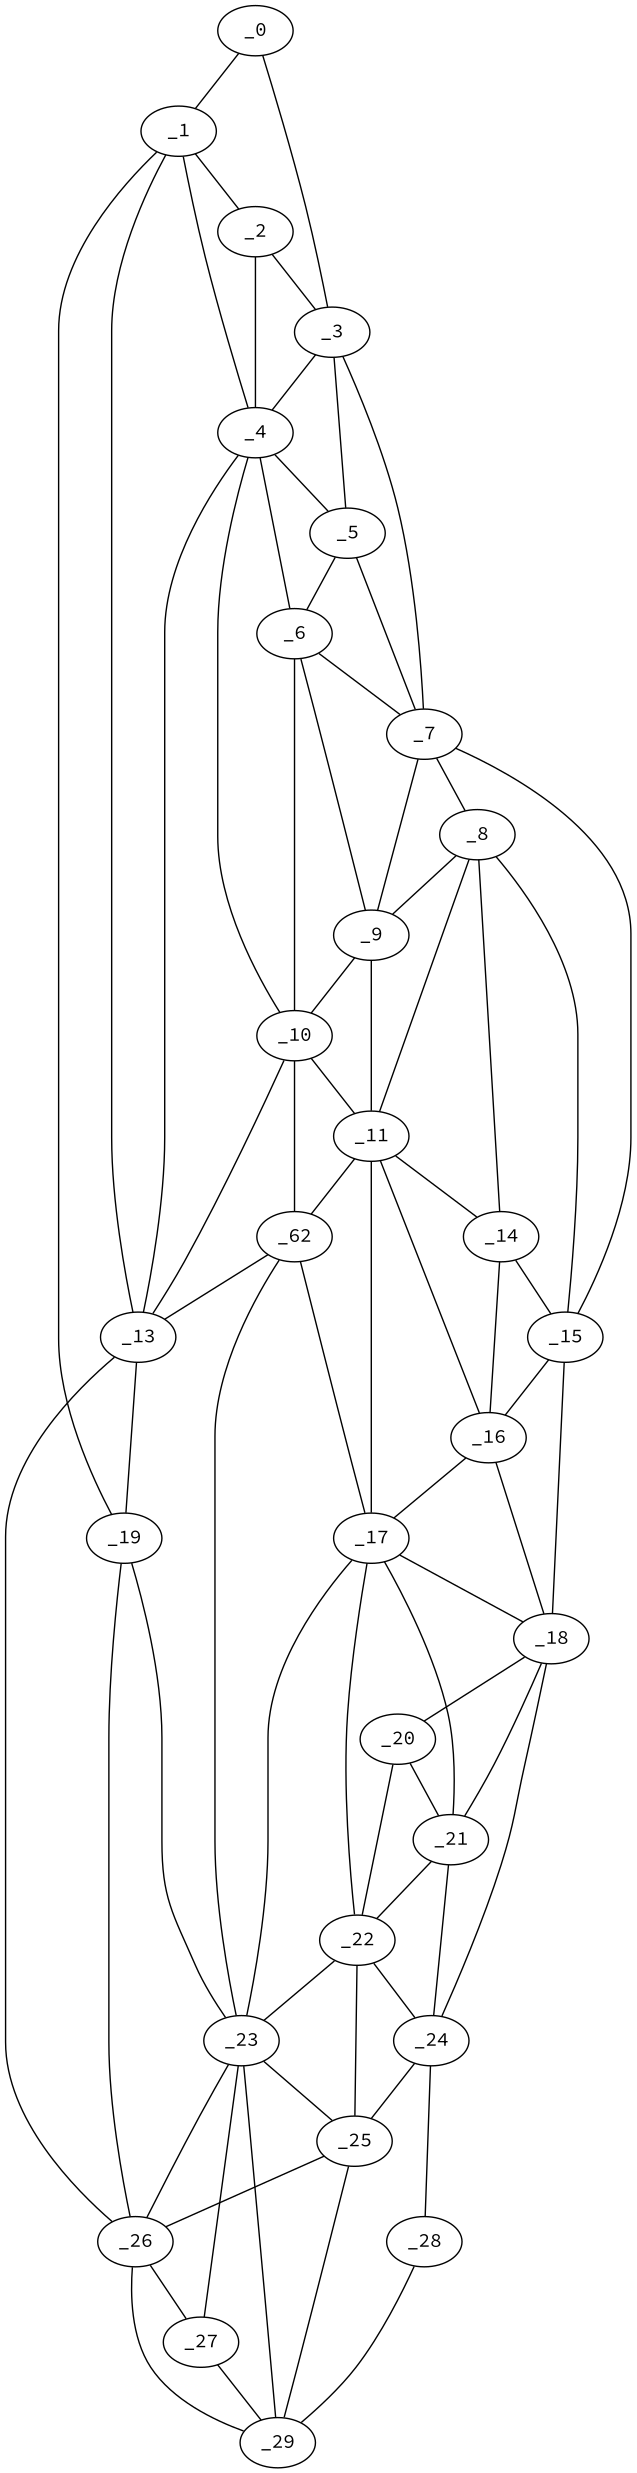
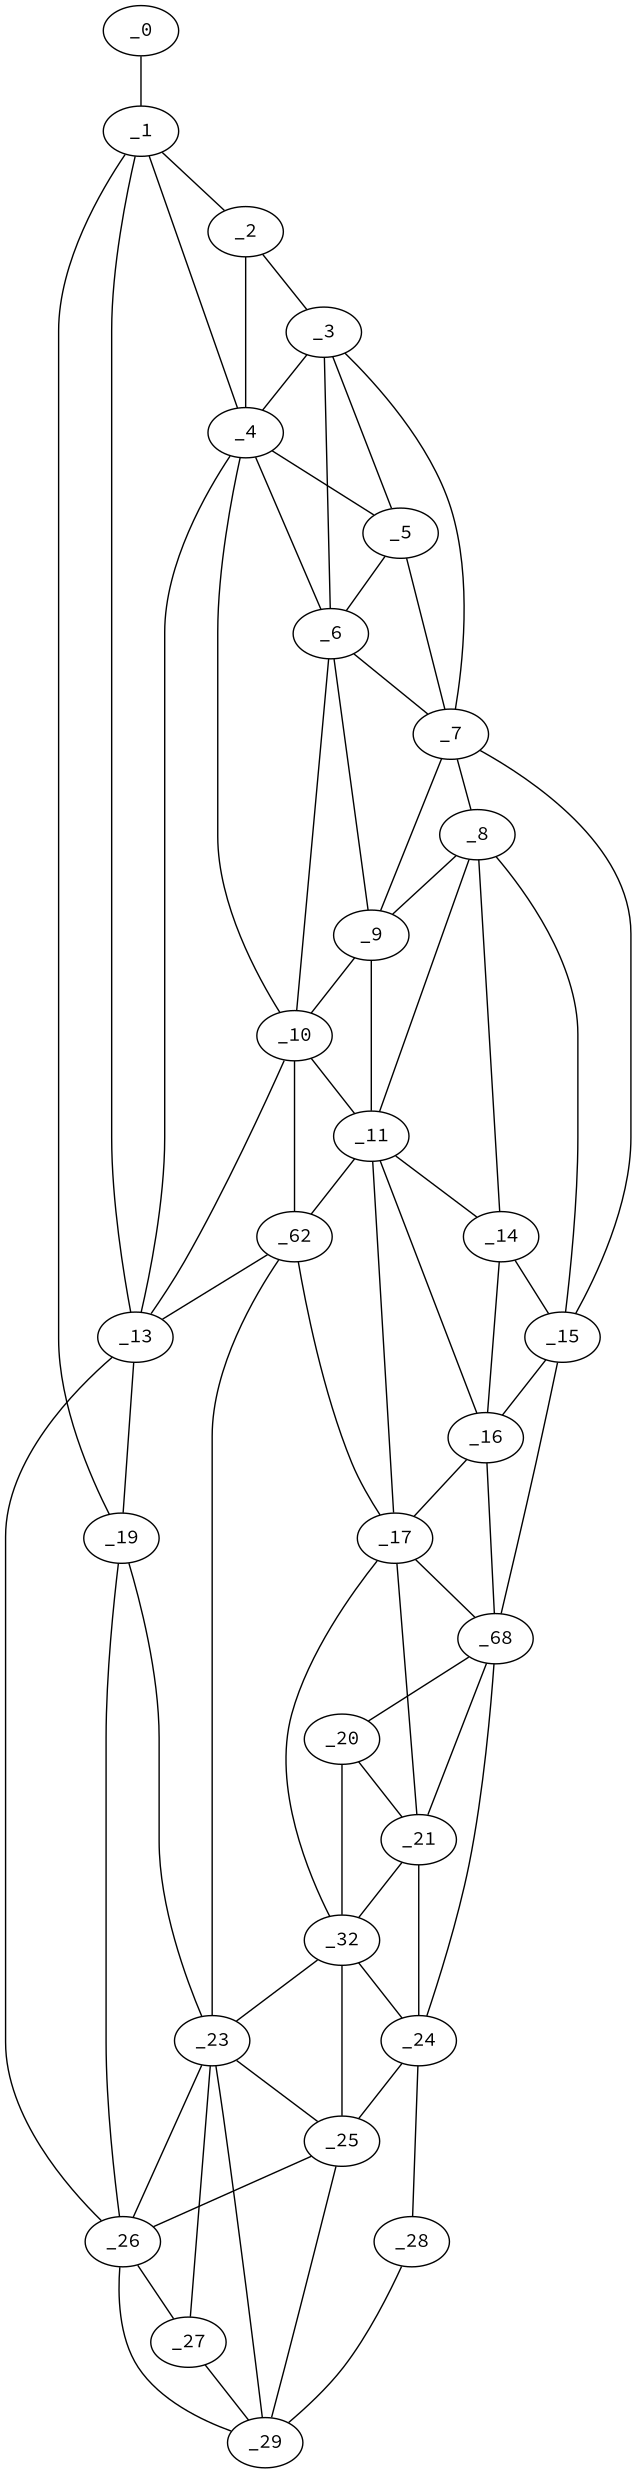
  graph {
    fontname="Source Code Pro"
    node [fontname="Source Code Pro" x=57 y=69]
    edge [fontname="Source Code Pro" valence=2]
    _0 [x=6 y=78]
    _1 [x=15 y=81]
    _3 [x=19 y=63]
    _2 [x=18 y=71]
    _4 [x=27 y=71]
    _13 [x=69 y=78]
    _19 [x=89 y=91]
    _5 [x=32 y=59]
    _7 [x=45 y=43]
    _6 [x=35 y=57]
    _10 [y=61]
    _26 [x=119 y=82]
    _23 [x=109]
    _9 [y=56]
    _8 [x=54 y=40]
    _15 [x=75 y=32]
    _11 [x=65 y=54]
    n18 [label=_62 x=67]
    _25 [x=119 y=54]
    _27 [x=121 y=74]
    _29 [x=126]
    _14 [x=72 y=35]
    _16 [x=77 y=46]
-   _18 [x=84 y=32]
+   _18 [x=84 y=32 label=_68]
    _17 [x=81 y=47]
    _20 [x=91 y=42]
    _21 [x=102 y=44]
    _24 [x=117 y=50]
-   _22 [x=105 y=48]
+   _22 [x=105 y=48 label=_32]
    _28 [x=126 y=57]
    _0 -- _1 [valence=1]
-   _0 -- _3 [valence=1]
+   _6 -- _3 [valence=1]
    _1 -- _2 [valence=1]
    _1 -- _4
    _1 -- _13 [valence=1]
    _1 -- _19 [valence=1]
    _3 -- _4
    _3 -- _5 [valence=1]
    _3 -- _7 [valence=1]
    _2 -- _3
    _2 -- _4 [valence=1]
    _4 -- _13
    _4 -- _5 [valence=1]
    _4 -- _6
    _4 -- _10 [valence=1]
    _13 -- _19
    _13 -- _26 [valence=1]
    _19 -- _26 [valence=1]
    _19 -- _23 [valence=1]
    _5 -- _7
    _5 -- _6
    _7 -- _9
    _7 -- _8
    _7 -- _15 [valence=1]
    _6 -- _7 [valence=1]
    _6 -- _10
    _6 -- _9
    _10 -- _13
    _10 -- _11 [valence=1]
    _10 -- n18
    _26 -- _27
    _26 -- _29 [valence=1]
    _23 -- _26
    _23 -- _25 [valence=1]
    _23 -- _27 [valence=1]
    _23 -- _29
    _9 -- _10
    _9 -- _11
    _8 -- _9 [valence=1]
    _8 -- _15
    _8 -- _11
    _8 -- _14
    _15 -- _16
    _15 -- _18 [valence=1]
    _11 -- n18
    _11 -- _14
    _11 -- _16
    _11 -- _17
    n18 -- _13
    n18 -- _23 [valence=1]
    n18 -- _17
    _25 -- _26
    _25 -- _29
    _27 -- _29
    _14 -- _15
    _14 -- _16
    _16 -- _18 [valence=1]
    _16 -- _17
    _18 -- _20
    _18 -- _21
    _18 -- _24 [valence=1]
-   _17 -- _23
    _17 -- _18
    _17 -- _21 [valence=1]
    _17 -- _22
    _20 -- _21 [valence=1]
    _20 -- _22
    _21 -- _24
    _21 -- _22 [valence=1]
    _24 -- _25
    _24 -- _28 [valence=1]
    _22 -- _23
    _22 -- _25
    _22 -- _24 [valence=1]
    _28 -- _29 [valence=1]
  }
